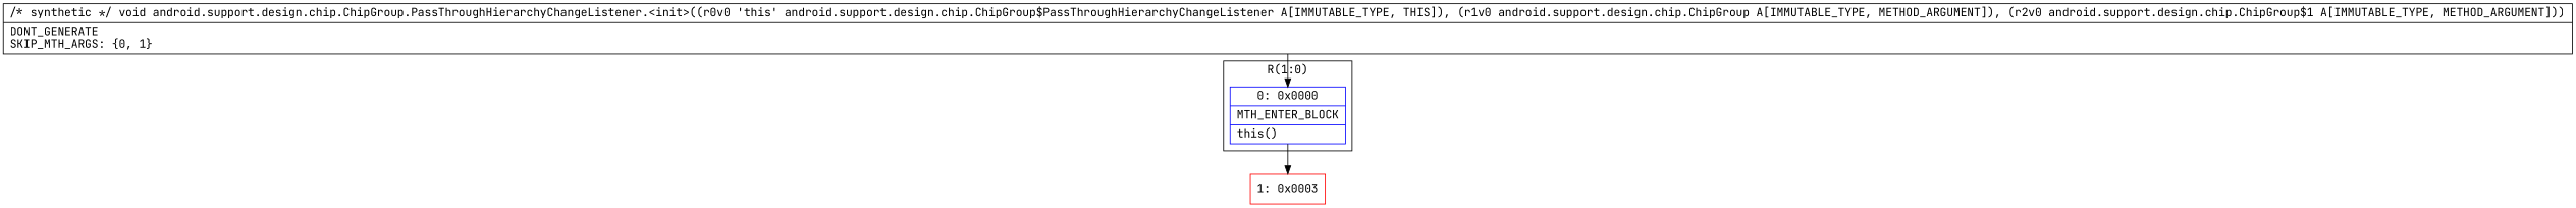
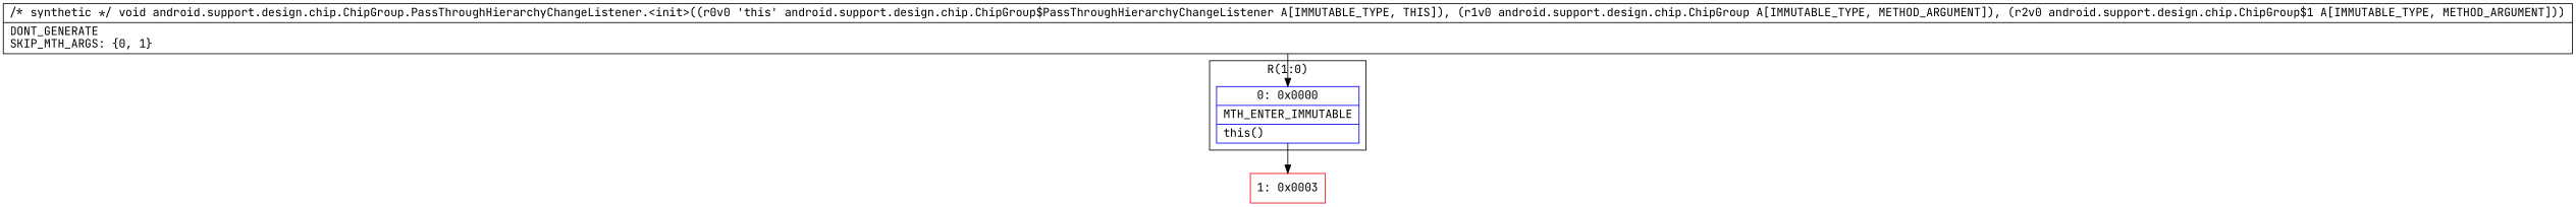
  digraph {
    fontname="JetBrains Mono"
    node [shape=record fontname="JetBrains Mono"]
    edge [fontname="JetBrains Mono"]
-   n1 [color=blue label="{0\:\ 0x0000|MTH_ENTER_BLOCK\l|this()\l}"]
+   n1 [color=blue label="{0\:\ 0x0000|MTH_ENTER_IMMUTABLE\l|this()\l}"]
    n2 [color=red label="{1\:\ 0x0003}"]
    n3 [label="{\/* synthetic *\/ void android.support.design.chip.ChipGroup.PassThroughHierarchyChangeListener.\<init\>((r0v0 'this' android.support.design.chip.ChipGroup$PassThroughHierarchyChangeListener A[IMMUTABLE_TYPE, THIS]), (r1v0 android.support.design.chip.ChipGroup A[IMMUTABLE_TYPE, METHOD_ARGUMENT]), (r2v0 android.support.design.chip.ChipGroup$1 A[IMMUTABLE_TYPE, METHOD_ARGUMENT]))  | DONT_GENERATE\lSKIP_MTH_ARGS: \{0, 1\}\l}"]
    subgraph cluster_1 {
      label="R(1:0)"
      n1
    }
    n1 -> n2
    n3 -> n1
  }
